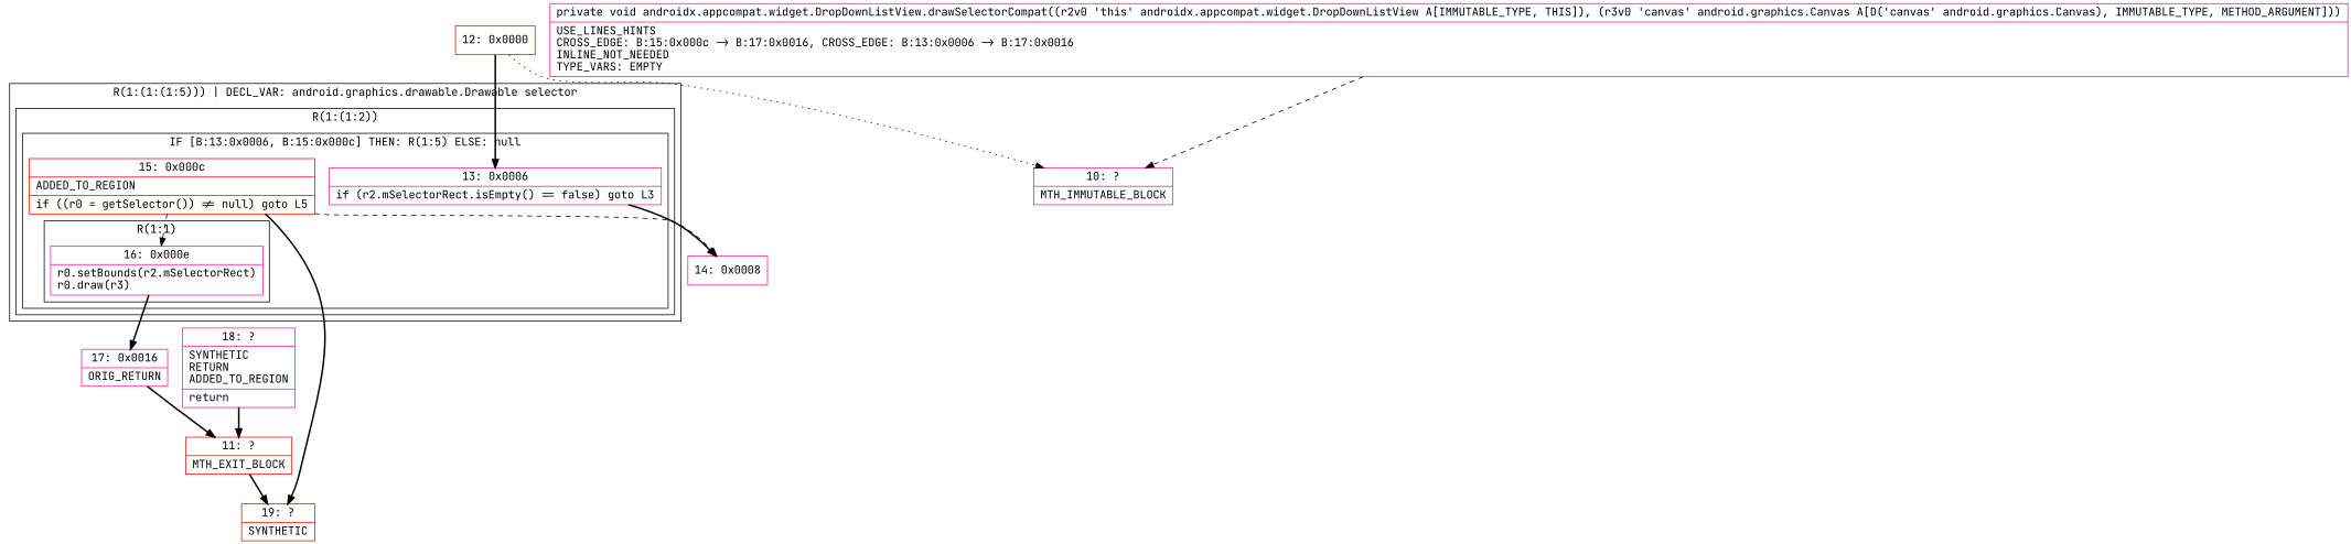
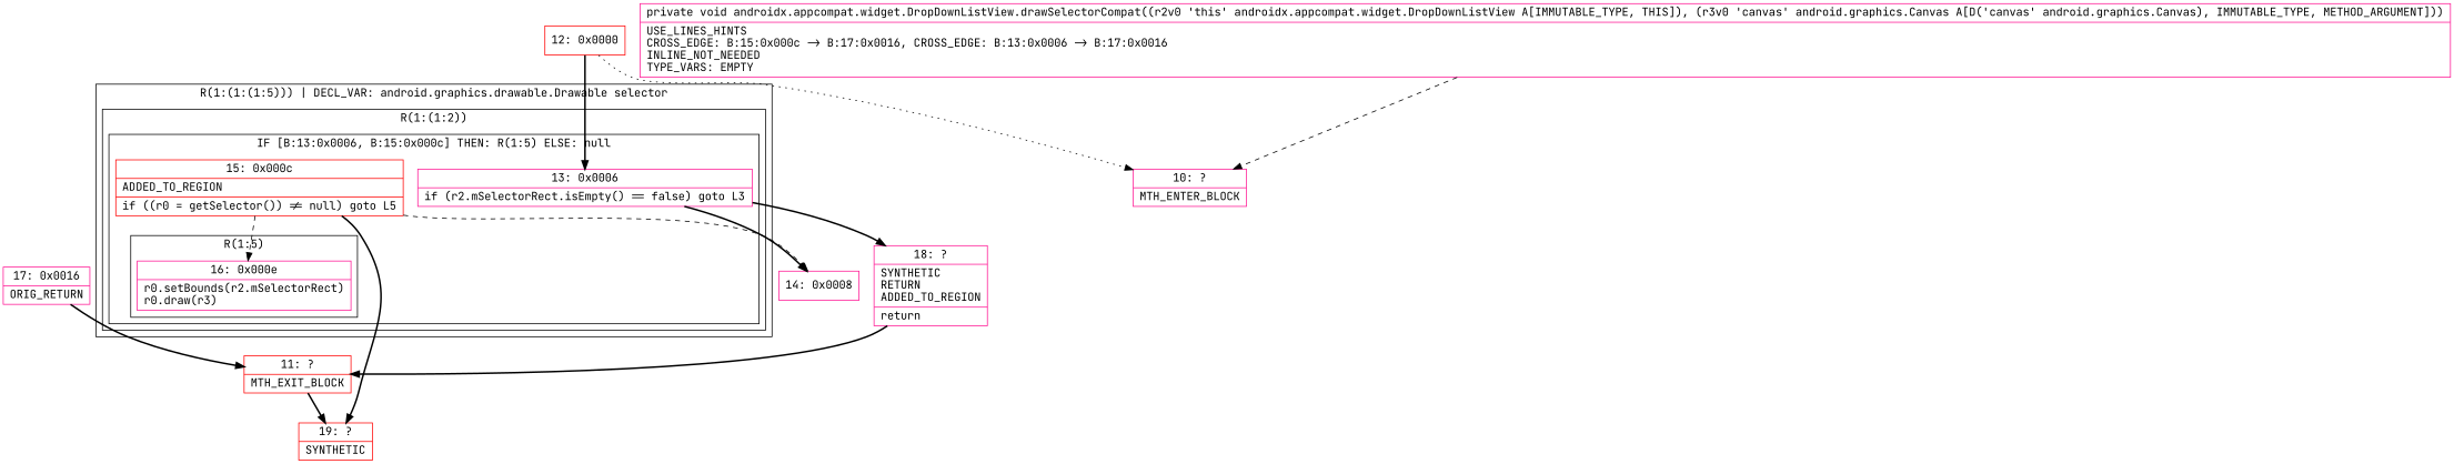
  digraph {
    fontname="JetBrains Mono"
    node [color=deeppink fontname="JetBrains Mono" shape=record]
    edge [fontname="JetBrains Mono" style=bold]
    n1 [label="{16\:\ 0x000e|r0.setBounds(r2.mSelectorRect)\lr0.draw(r3)\l}"]
    n2 [label="{13\:\ 0x0006|if (r2.mSelectorRect.isEmpty() == false) goto L3\l}"]
    n3 [color=red label="{15\:\ 0x000c|ADDED_TO_REGION\l|if ((r0 = getSelector()) != null) goto L5\l}"]
    n4 [label="{17\:\ 0x0016|ORIG_RETURN\l}"]
    n5 [label="{14\:\ 0x0008}"]
    n6 [label="{18\:\ ?|SYNTHETIC\lRETURN\lADDED_TO_REGION\l|return\l}"]
    n7 [color=red label="{19\:\ ?|SYNTHETIC\l}"]
    n8 [color=red label="{11\:\ ?|MTH_EXIT_BLOCK\l}"]
-   n9 [label="{10\:\ ?|MTH_IMMUTABLE_BLOCK\l}"]
+   n9 [label="{10\:\ ?|MTH_ENTER_BLOCK\l}"]
    n10 [color=red label="{12\:\ 0x0000}"]
    n11 [label="{private void androidx.appcompat.widget.DropDownListView.drawSelectorCompat((r2v0 'this' androidx.appcompat.widget.DropDownListView A[IMMUTABLE_TYPE, THIS]), (r3v0 'canvas' android.graphics.Canvas A[D('canvas' android.graphics.Canvas), IMMUTABLE_TYPE, METHOD_ARGUMENT]))  | USE_LINES_HINTS\lCROSS_EDGE: B:15:0x000c \-\> B:17:0x0016, CROSS_EDGE: B:13:0x0006 \-\> B:17:0x0016\lINLINE_NOT_NEEDED\lTYPE_VARS: EMPTY\l}"]
    subgraph cluster_1 {
      label="R(1:(1:(1:5))) | DECL_VAR: android.graphics.drawable.Drawable selector\l"
      subgraph cluster_2 {
        label="R(1:(1:2))"
        subgraph cluster_3 {
          label="IF [B:13:0x0006, B:15:0x000c] THEN: R(1:5) ELSE: null"
          n2
          n3
          subgraph cluster_4 {
-           label="R(1:1)"
+           label="R(1:5)"
            n1
          }
        }
      }
    }
-   n1 -> n4
    n2 -> n5
+   n2 -> n6
    n3 -> n1 [style=dashed]
    n3 -> n5 [style=dashed]
    n3 -> n7
    n4 -> n8
    n6 -> n8
    n8 -> n7
    n10 -> n2
    n10 -> n9 [style=dotted]
    n11 -> n9 [style=dashed]
  }
